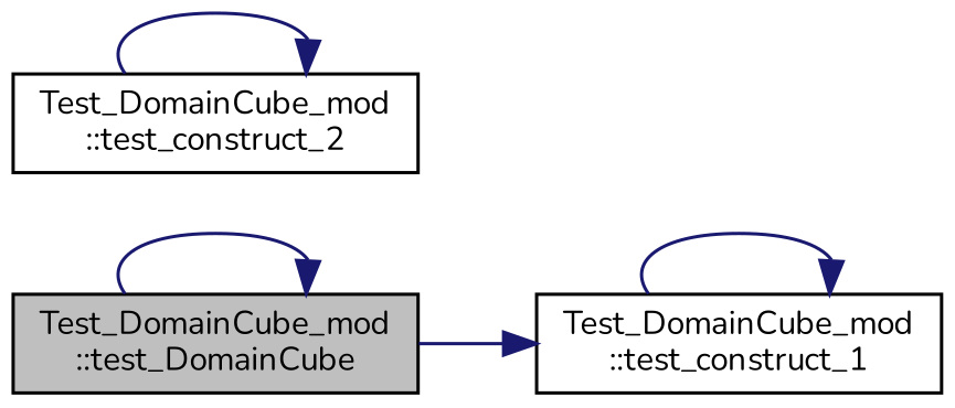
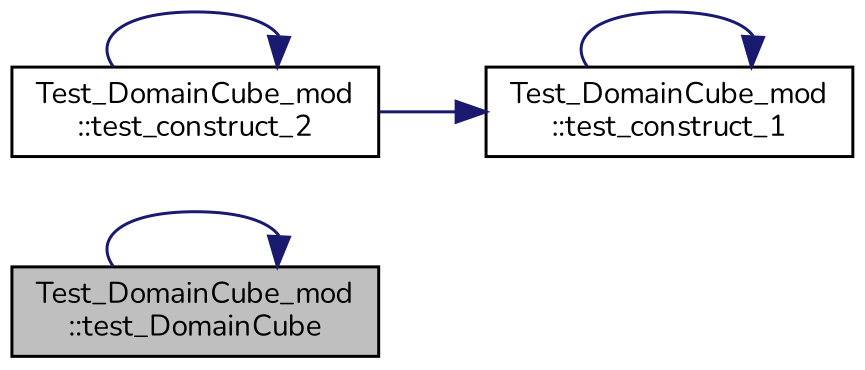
  digraph {
    fontname=Nunito
    rankdir=LR
    node [color=black fillcolor=white fontname=Nunito fontsize=10 shape=record style=filled]
    edge [color=midnightblue fontname=Nunito fontsize=10 labelfontname=Helvetica labelfontsize=10 style=solid]
    n1 [fillcolor=grey75 fontcolor=black height=0.2 label="Test_DomainCube_mod\l::test_DomainCube" width=0.4]
    n2 [height=0.2 label="Test_DomainCube_mod\l::test_construct_1" width=0.4]
    n3 [height=0.2 label="Test_DomainCube_mod\l::test_construct_2" width=0.4]
    n1 -> n1
-   n1 -> n2
+   n3 -> n2
    n2 -> n2
    n3 -> n3
  }
